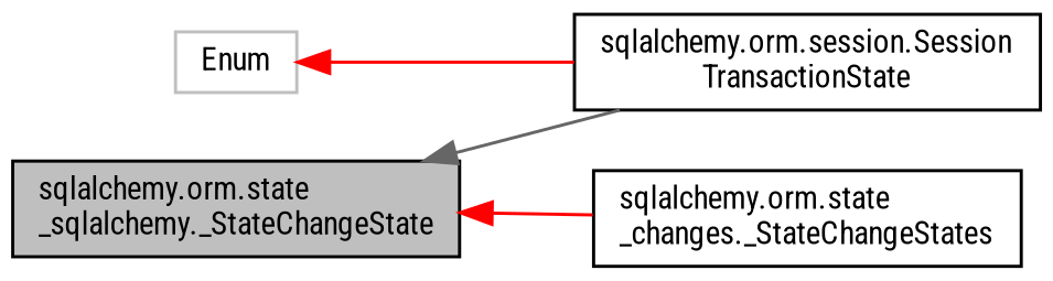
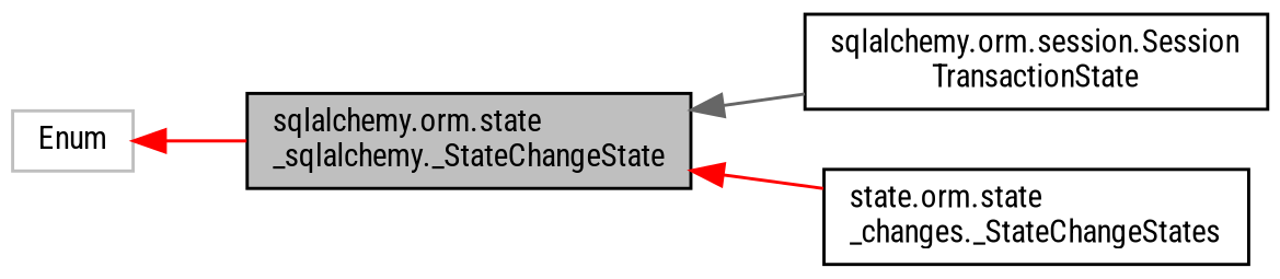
  digraph {
    fontname="Roboto Condensed"
    rankdir=LR
    node [color=black fillcolor=white fontname="Roboto Condensed" fontsize=10 shape=record style=filled]
    edge [color=red dir=back fontname="Roboto Condensed" fontsize=10 labelfontname=Helvetica labelfontsize=10 style=solid]
    n1 [fillcolor=grey75 fontcolor=black height=0.2 label="sqlalchemy.orm.state\l_sqlalchemy._StateChangeState" width=0.4]
    n2 [height=0.2 label="sqlalchemy.orm.session.Session\lTransactionState" width=0.4]
-   n3 [height=0.2 label="sqlalchemy.orm.state\l_changes._StateChangeStates" width=0.4]
+   n3 [height=0.2 label="state.orm.state\l_changes._StateChangeStates" width=0.4]
    n4 [color=grey75 height=0.2 label=Enum width=0.4]
    n1 -> n2 [color=gray40]
    n1 -> n3
-   n4 -> n2
+   n4 -> n1
  }
